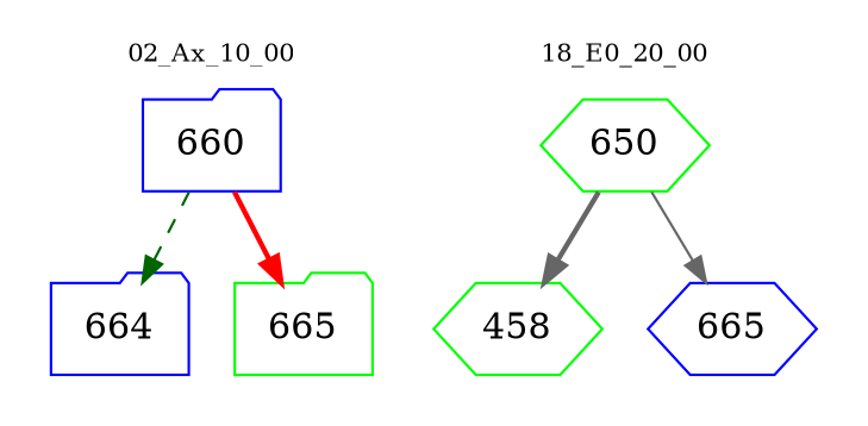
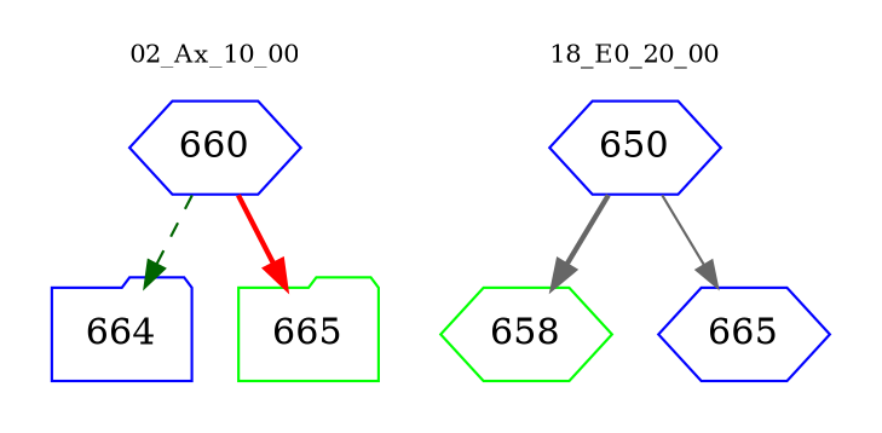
  digraph {
    node [color=blue shape=folder]
    edge [color=gray40 style=bold]
-   n1 [label=660]
+   n1 [label=660 shape=hexagon]
    n2 [label=664]
    n3 [color=green label=665]
-   n4 [color=green label=650 shape=hexagon]
-   n5 [color=green label=458 shape=hexagon]
+   n4 [label=650 shape=hexagon]
+   n5 [color=green label=658 shape=hexagon]
    n6 [label=665 shape=hexagon]
    subgraph cluster_1 {
      color=white
      fontsize=10
      label="02_Ax_10_00"
      n1
      n2
      n3
    }
    subgraph cluster_2 {
      color=white
      fontsize=10
      label="18_E0_20_00"
      n4
      n5
      n6
    }
    n1 -> n2 [color=darkgreen style=dashed]
    n1 -> n3 [color=red]
    n4 -> n5
    n4 -> n6 [style=solid]
  }
